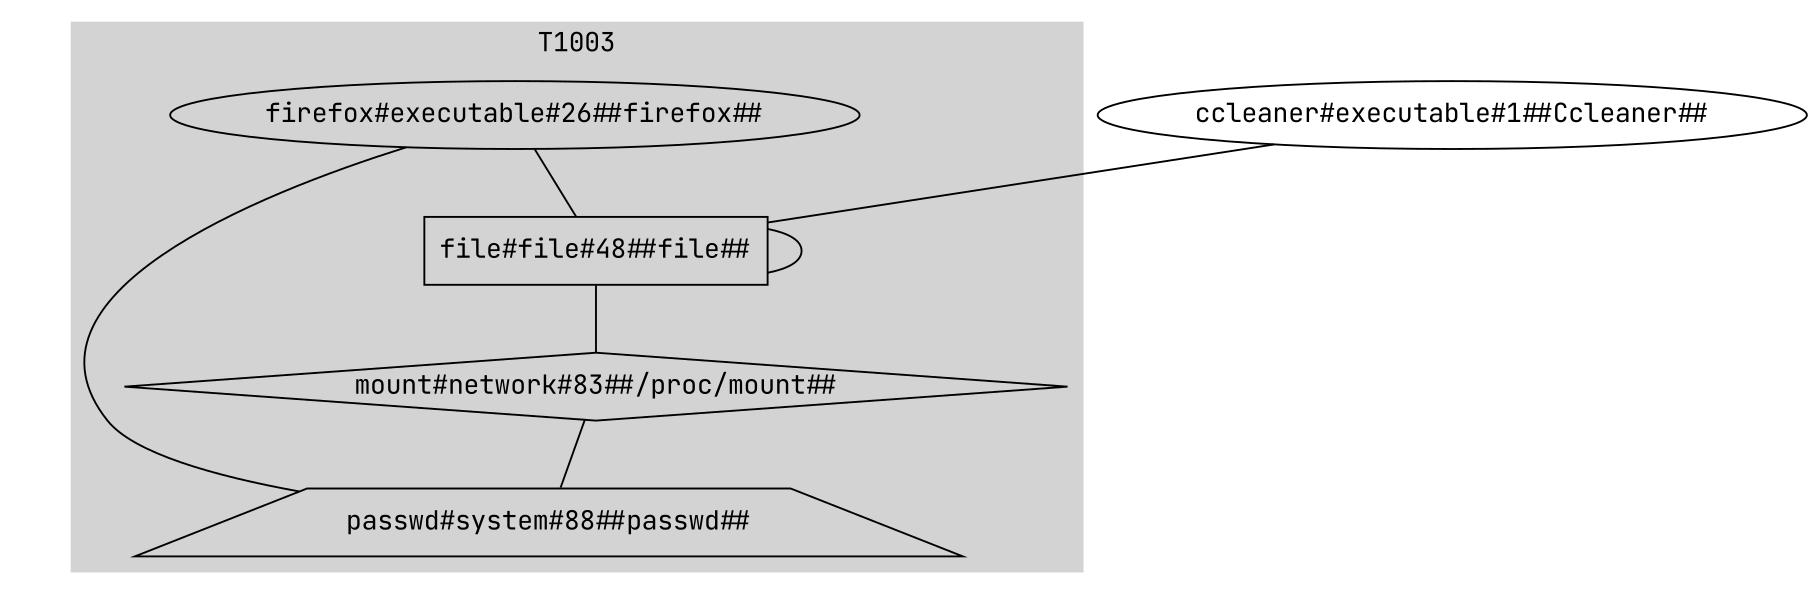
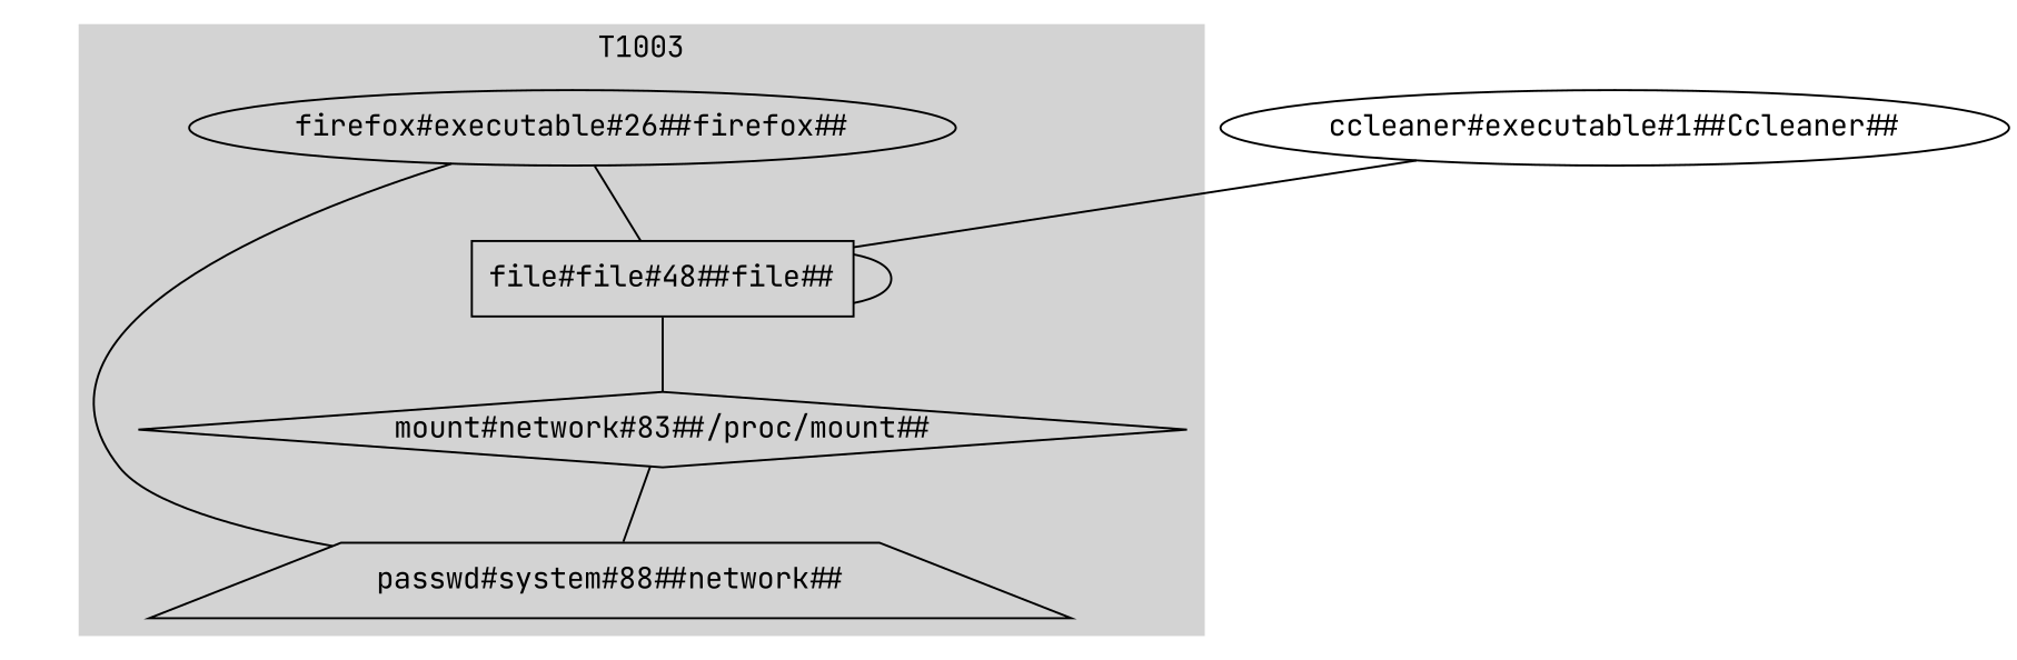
  graph {
    fontname="JetBrains Mono"
    node [fontname="JetBrains Mono" shape=oval]
    edge [fontname="JetBrains Mono"]
    n1 [label="firefox#executable#26##firefox##"]
    n2 [label="file#file#48##file##" shape=rectangle]
    n3 [label="mount#network#83##/proc/mount##" shape=diamond]
-   n4 [label="passwd#system#88##passwd##" shape=trapezium]
+   n4 [label="passwd#system#88##network##" shape=trapezium]
    n5 [label="ccleaner#executable#1##Ccleaner##"]
    subgraph cluster_1 {
      color=lightgrey
      label=T1003
      style=filled
      n1
      n2
      n3
      n4
    }
    subgraph cluster_2 {
      color=lightgrey
      label=T1005
      style=filled
    }
    subgraph cluster_3 {
      color=lightgrey
      label=T1021
      style=filled
    }
    subgraph cluster_4 {
      color=lightgrey
      label=T1036
      style=filled
    }
    subgraph cluster_5 {
      color=lightgrey
      label=T1041
      style=filled
    }
    subgraph cluster_6 {
      color=lightgrey
      label=T1059
      style=filled
    }
    subgraph cluster_7 {
      color=lightgrey
      label=T1070
      style=filled
    }
    subgraph cluster_8 {
      color=lightgrey
      label=T1071
      style=filled
    }
    subgraph cluster_9 {
      color=lightgrey
      label=T1082
      style=filled
    }
    subgraph cluster_10 {
      color=lightgrey
      label=T1083
      style=filled
    }
    subgraph cluster_11 {
      color=lightgrey
      label=T1105
      style=filled
    }
    subgraph cluster_12 {
      color=lightgrey
      label=T1140
      style=filled
    }
    subgraph cluster_13 {
      color=lightgrey
      label=T1204
      style=filled
    }
    subgraph cluster_14 {
      color=lightgrey
      label=T1555
      style=filled
    }
    subgraph cluster_15 {
      color=lightgrey
      label=T1566
      style=filled
    }
    subgraph cluster_16 {
      color=lightgrey
      label=T1571
      style=filled
    }
    subgraph cluster_17 {
      color=lightgrey
      label=T1573
      style=filled
    }
    n1 -- n2
    n1 -- n4
    n2 -- n2
    n2 -- n3
    n3 -- n4
    n5 -- n2
  }
